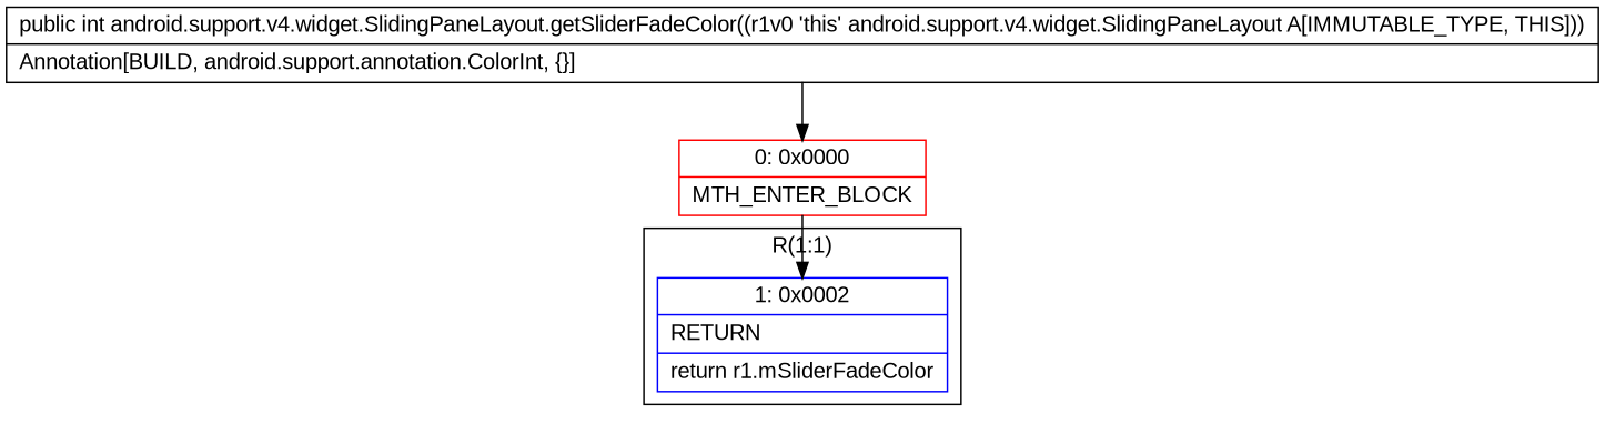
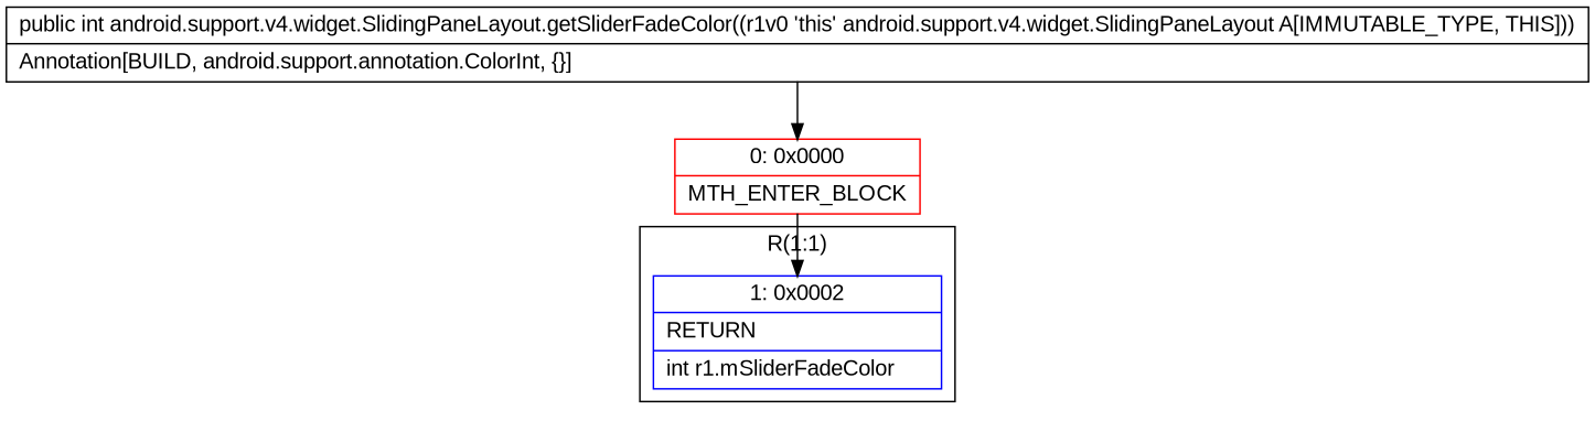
  digraph {
    fontname="Liberation Sans"
    node [shape=record fontname="Liberation Sans"]
    edge [fontname="Liberation Sans"]
-   n1 [color=blue label="{1\:\ 0x0002|RETURN\l|return r1.mSliderFadeColor\l}"]
+   n1 [color=blue label="{1\:\ 0x0002|RETURN\l|int r1.mSliderFadeColor\l}"]
    n2 [color=red label="{0\:\ 0x0000|MTH_ENTER_BLOCK\l}"]
    n3 [label="{public int android.support.v4.widget.SlidingPaneLayout.getSliderFadeColor((r1v0 'this' android.support.v4.widget.SlidingPaneLayout A[IMMUTABLE_TYPE, THIS]))  | Annotation[BUILD, android.support.annotation.ColorInt, \{\}]\l}"]
    subgraph cluster_1 {
      label="R(1:1)"
      n1
    }
    n2 -> n1
    n3 -> n2
  }
